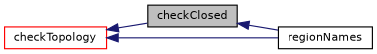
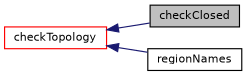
  digraph {
    rankdir=LR
    node [color=black fontname=Helvetica fontsize=10 shape=record]
    edge [color=midnightblue dir=back fontname=Helvetica fontsize=10 labelfontname=Helvetica labelfontsize=10 style=solid]
    n1 [fillcolor=grey75 fontcolor=black height=0.2 label=checkClosed style=filled width=0.4]
    n2 [height=0.2 label=regionNames width=0.4]
    n3 [color=red height=0.2 label=checkTopology width=0.4]
-   n1 -> n2
    n3 -> n1
    n3 -> n2
  }
